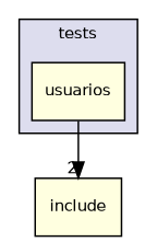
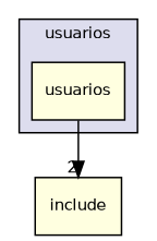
  digraph {
    compound=true
    node [fillcolor=lightyellow fontname=Helvetica fontsize=10 shape=box style=filled]
    n1 [label=usuarios pencolor=black]
    n2 [label=include]
    subgraph cluster_1 {
      bgcolor="#ddddee"
      fontname=Helvetica
      fontsize=10
-     label=tests
+     label=usuarios
      pencolor=black
      n1
    }
    n1 -> n2 [headlabel=2 labeldistance=1.5 labelfontname=Helvetica labelfontsize=10]
  }
